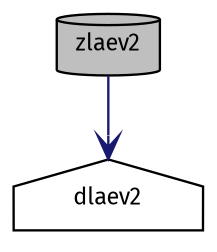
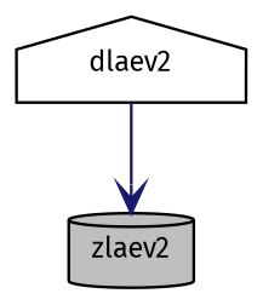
  digraph {
    rankdir=TB
    fontname="Fira Sans"
    node [color=black fontname="Fira Sans" fontsize=10 style=filled]
    n1 [fillcolor=grey75 fontcolor=black height=0.2 label=zlaev2 shape=cylinder width=0.4]
    n2 [fillcolor=white height=0.2 label=dlaev2 shape=house width=0.4]
-   n1 -> n2 [color=midnightblue fontname="Fira Sans" fontsize=10 labelfontname=Helvetica labelfontsize=10 style=solid arrowhead=vee]
+   n2 -> n1 [color=midnightblue fontname="Fira Sans" fontsize=10 labelfontname=Helvetica labelfontsize=10 style=solid arrowhead=vee]
  }
